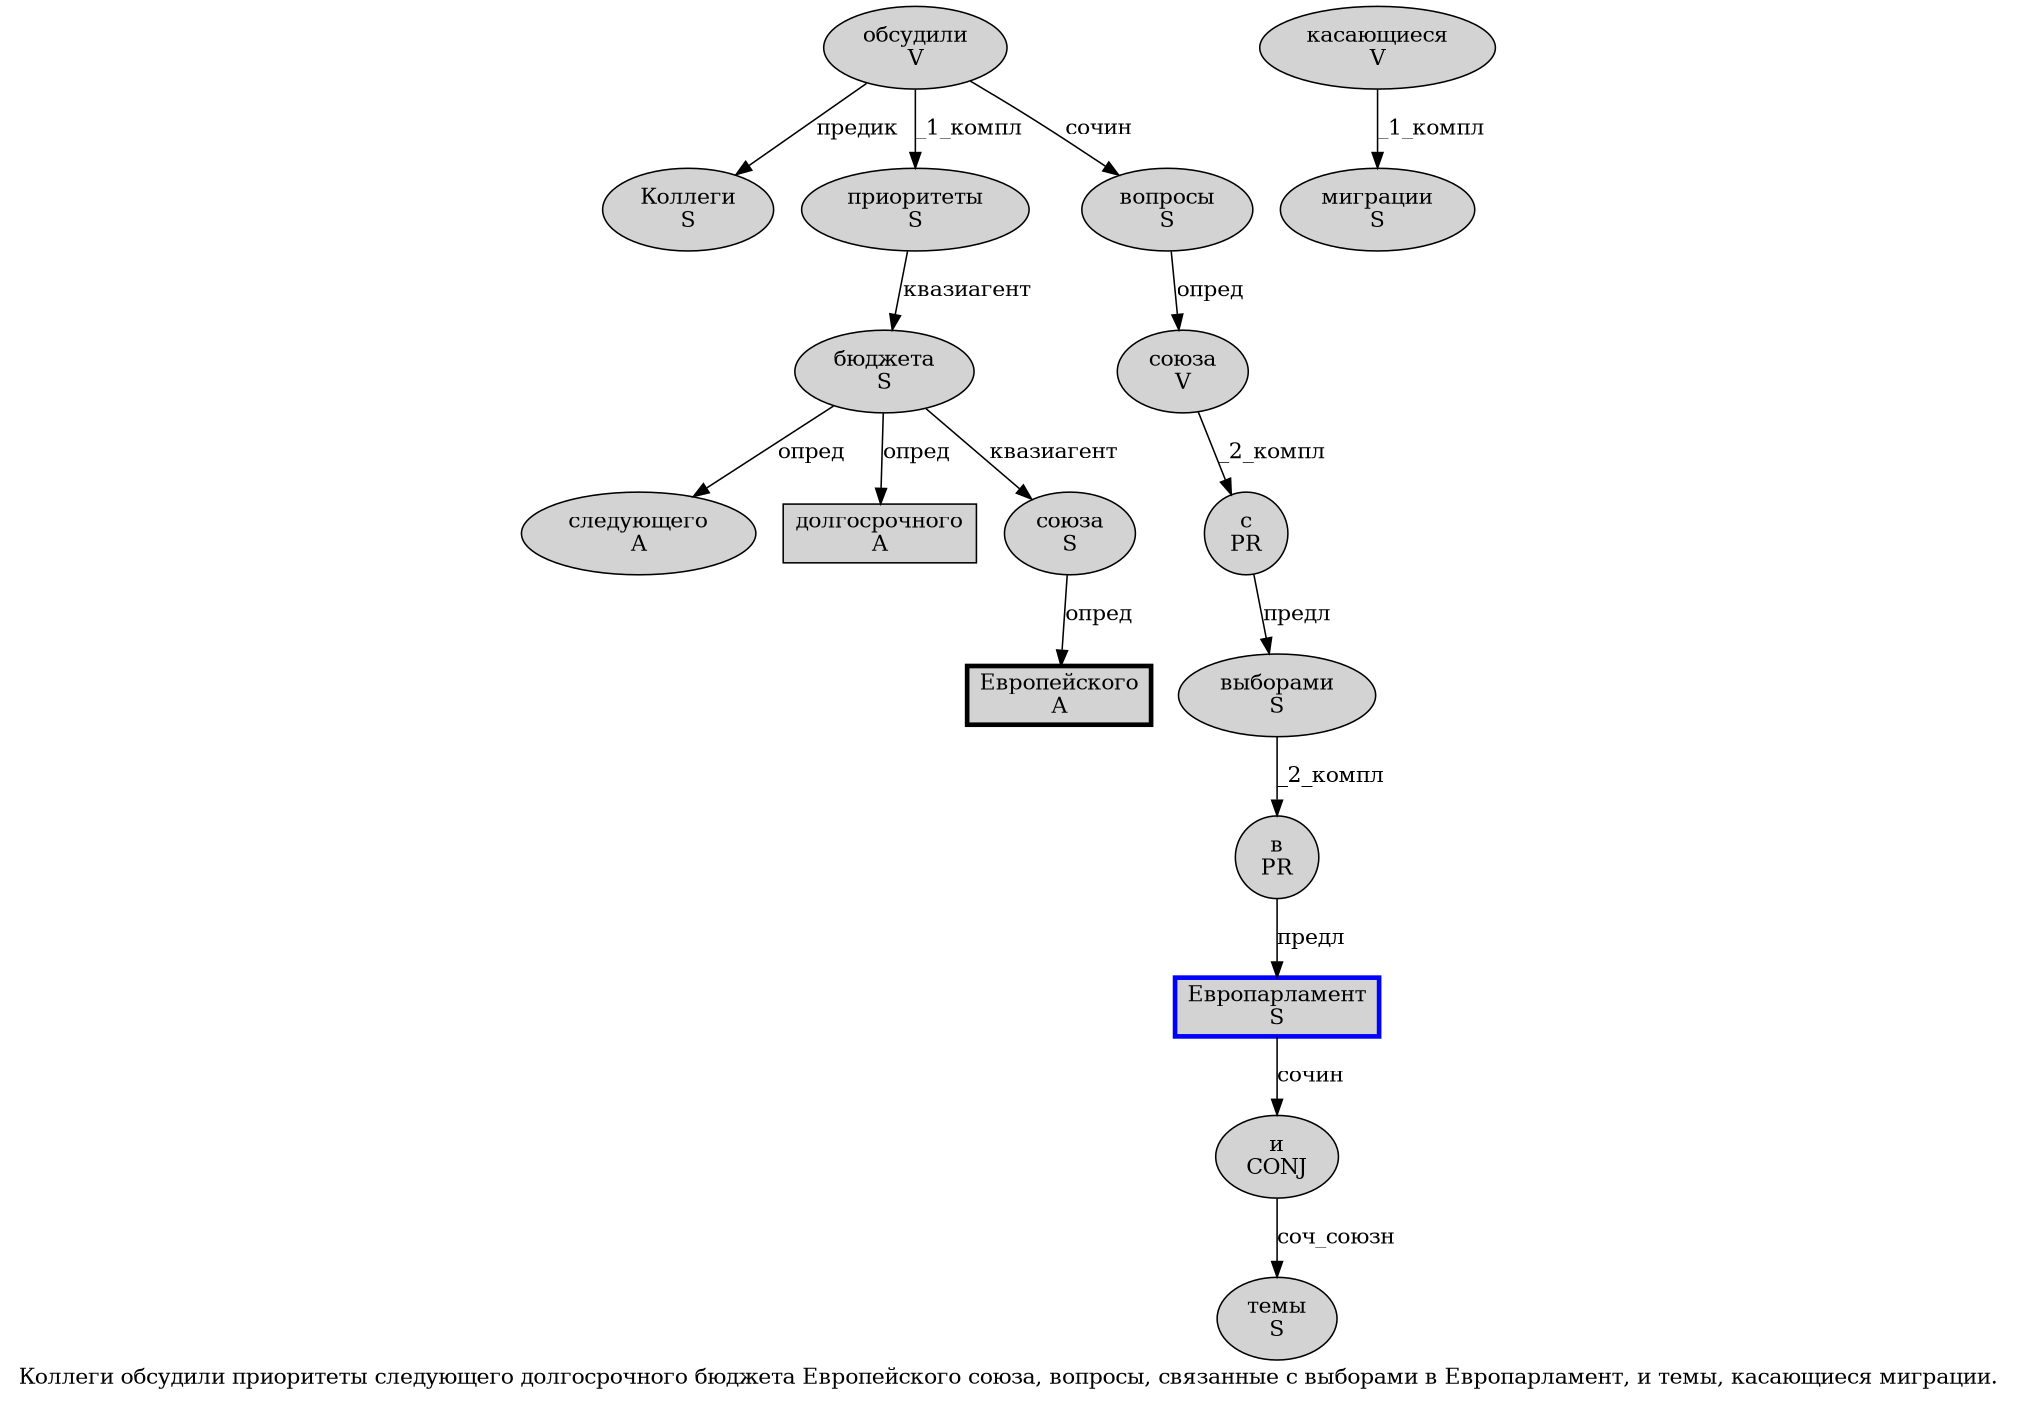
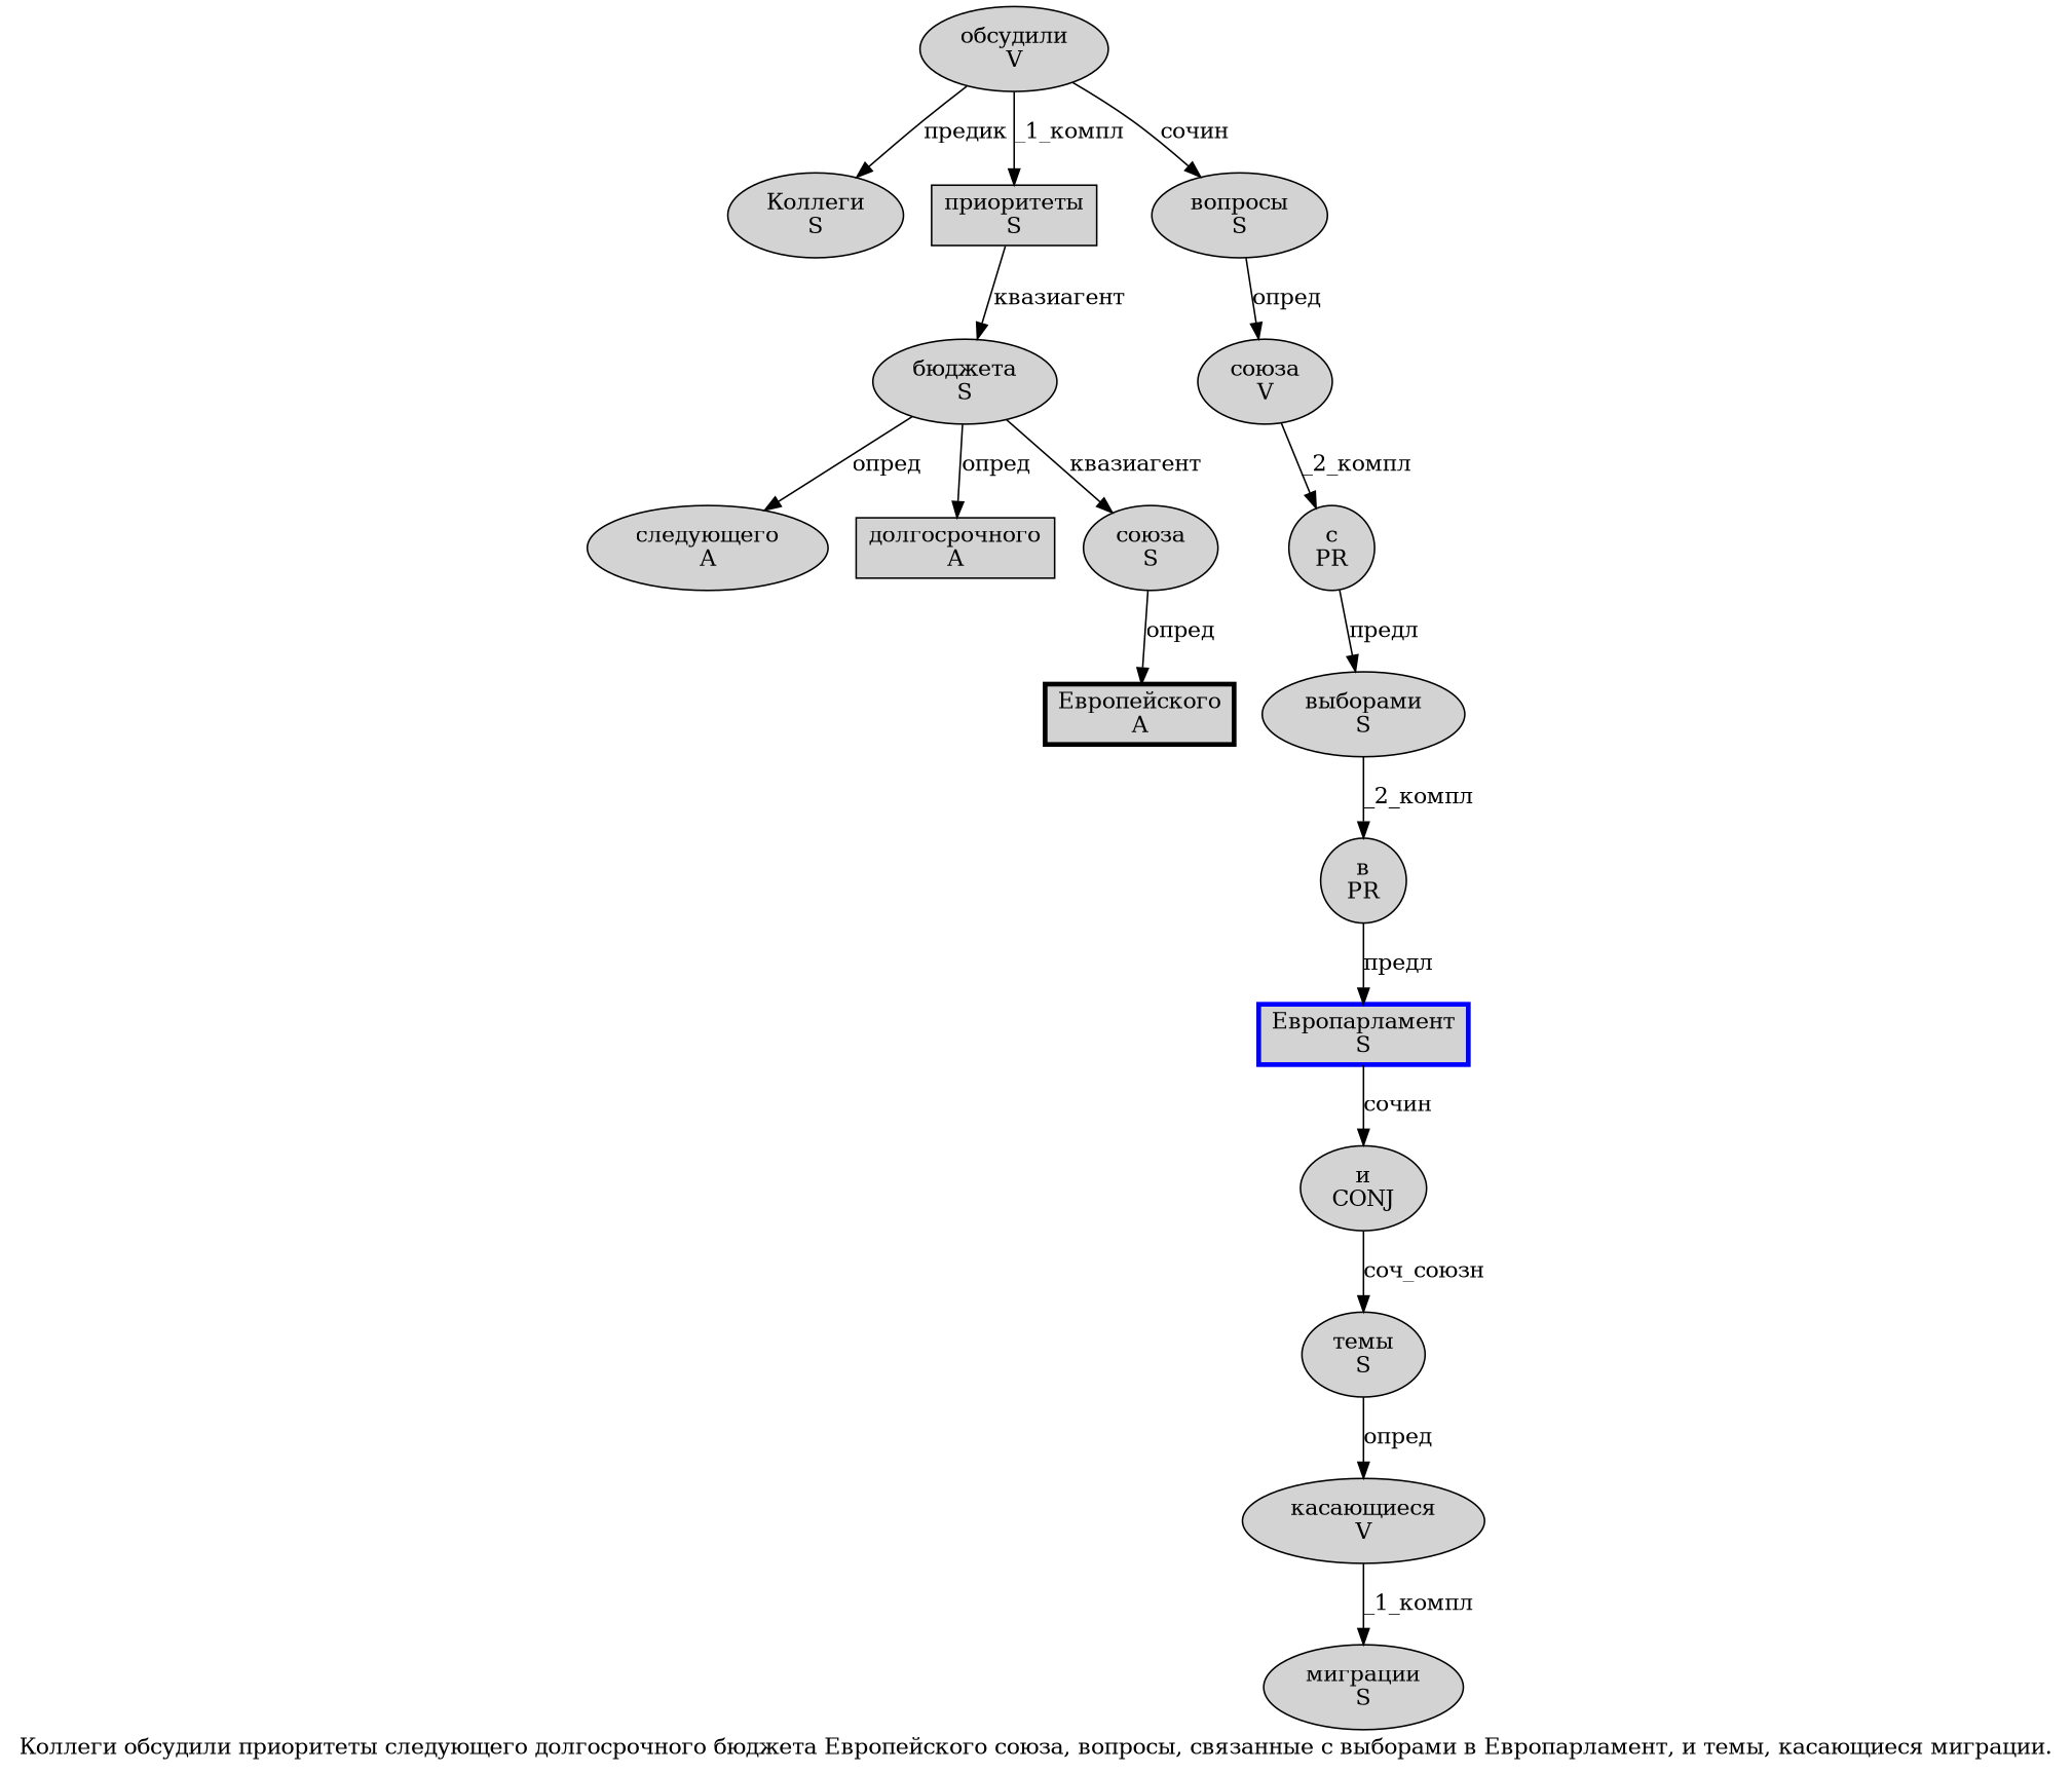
  digraph {
    label="Коллеги обсудили приоритеты следующего долгосрочного бюджета Европейского союза, вопросы, связанные с выборами в Европарламент, и темы, касающиеся миграции."
    node [fillcolor=lightgray penwidth=1 shape=ellipse style=filled]
    n1 [label="Коллеги\nS"]
    n2 [label="обсудили\nV"]
-   n3 [label="приоритеты\nS"]
+   n3 [label="приоритеты\nS" shape=box]
    n4 [label="вопросы\nS"]
    n5 [label="бюджета\nS"]
    n6 [label="союза\nV"]
    n7 [label="следующего\nA"]
    n8 [label="долгосрочного\nA" shape=box]
    n9 [label="союза\nS"]
    n10 [color=black label="Европейского\nA" penwidth=3 shape=box]
    n11 [label="с\nPR"]
    n12 [label="выборами\nS"]
    n13 [label="в\nPR"]
    n14 [color=blue label="Европарламент\nS" penwidth=3 shape=box]
    n15 [label="и\nCONJ"]
    n16 [label="темы\nS"]
    n17 [label="касающиеся\nV"]
    n18 [label="миграции\nS"]
    n2 -> n1 [label="предик"]
    n2 -> n3 [label="_1_компл"]
    n2 -> n4 [label="сочин"]
    n3 -> n5 [label="квазиагент"]
    n4 -> n6 [label="опред"]
    n5 -> n7 [label="опред"]
    n5 -> n8 [label="опред"]
    n5 -> n9 [label="квазиагент"]
    n6 -> n11 [label="_2_компл"]
    n9 -> n10 [label="опред"]
    n11 -> n12 [label="предл"]
    n12 -> n13 [label="_2_компл"]
    n13 -> n14 [label="предл"]
    n14 -> n15 [label="сочин"]
    n15 -> n16 [label="соч_союзн"]
+   n16 -> n17 [label="опред"]
    n17 -> n18 [label="_1_компл"]
  }
